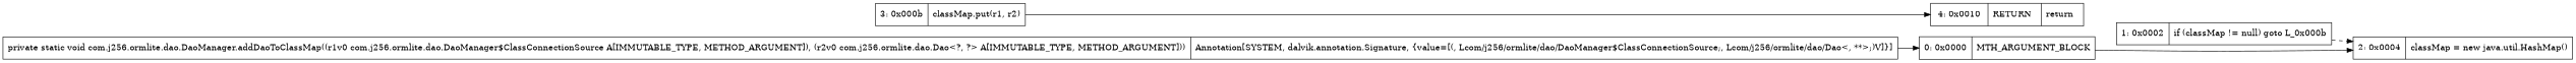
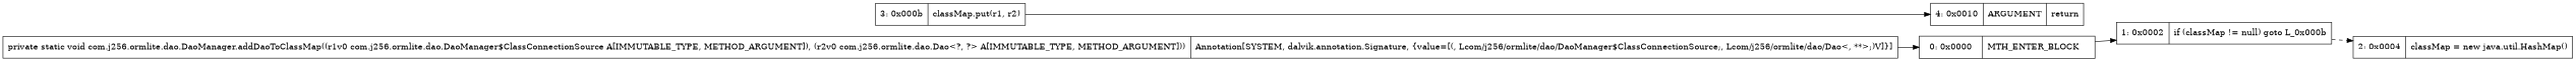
  digraph {
    rankdir=LR
    node [shape=record]
-   n1 [label="{0\:\ 0x0000|MTH_ARGUMENT_BLOCK\l}"]
+   n1 [label="{0\:\ 0x0000|MTH_ENTER_BLOCK\l}"]
    n2 [label="{1\:\ 0x0002|if (classMap != null) goto L_0x000b\l}"]
    n3 [label="{2\:\ 0x0004|classMap = new java.util.HashMap()\l}"]
    n4 [label="{3\:\ 0x000b|classMap.put(r1, r2)\l}"]
-   n5 [label="{4\:\ 0x0010|RETURN\l|return\l}"]
+   n5 [label="{4\:\ 0x0010|ARGUMENT\l|return\l}"]
    n6 [label="{private static void com.j256.ormlite.dao.DaoManager.addDaoToClassMap((r1v0 com.j256.ormlite.dao.DaoManager$ClassConnectionSource A[IMMUTABLE_TYPE, METHOD_ARGUMENT]), (r2v0 com.j256.ormlite.dao.Dao\<?, ?\> A[IMMUTABLE_TYPE, METHOD_ARGUMENT]))  | Annotation[SYSTEM, dalvik.annotation.Signature, \{value=[(, Lcom\/j256\/ormlite\/dao\/DaoManager$ClassConnectionSource;, Lcom\/j256\/ormlite\/dao\/Dao\<, **\>;)V]\}]\l}"]
-   n1 -> n3
+   n1 -> n2
    n2 -> n3 [style=dashed]
    n4 -> n5
    n6 -> n1
  }
